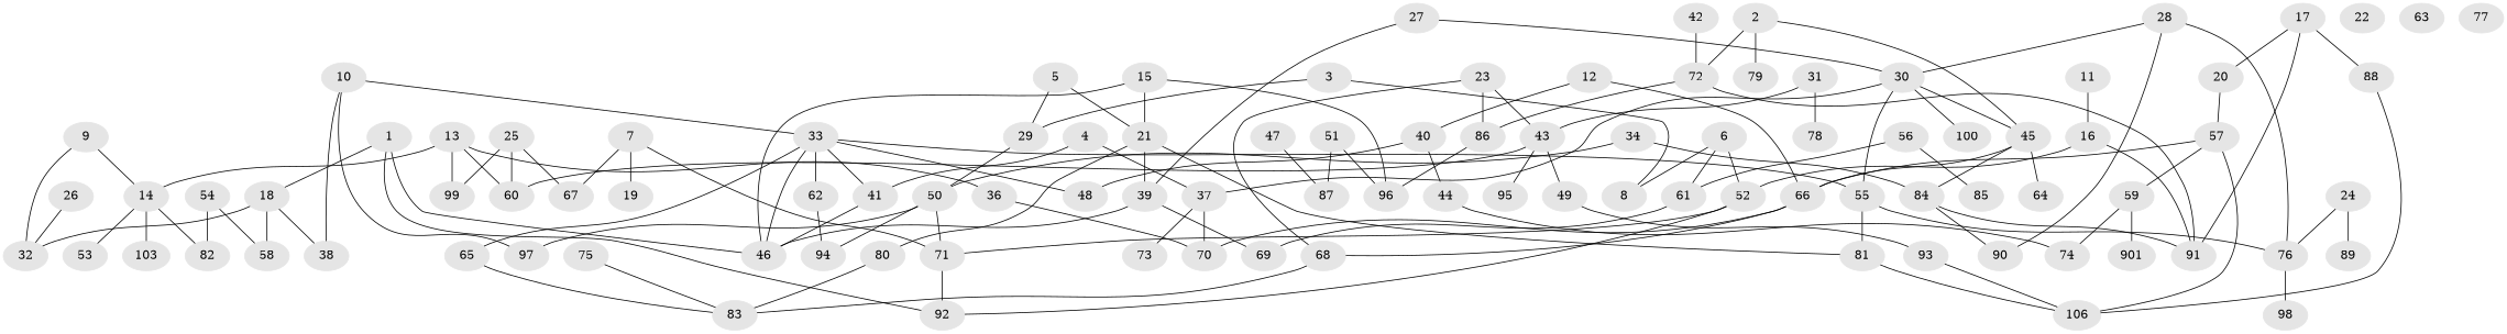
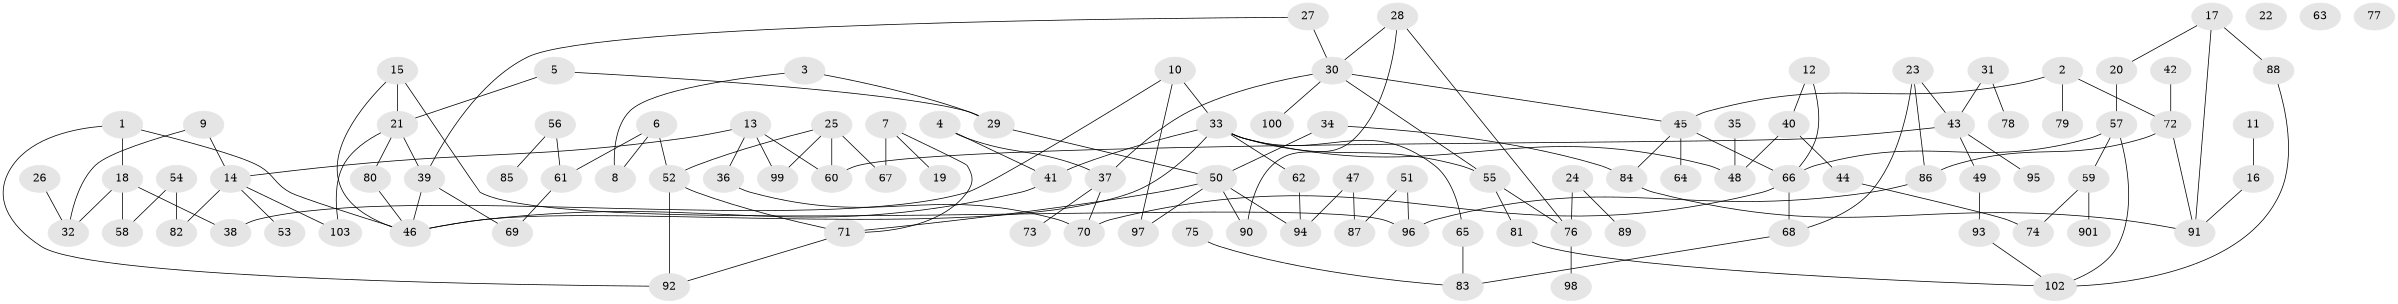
  graph {
    node [color=gray90 style=filled]
    1
    18
    46
    92
    32
    38
    58
    2
    45
    72
    79
    66
    84
    64
    91
    86
    3
    8
    29
    50
    4
    37
    41
    70
    73
    5
    21
    103
    39
    80
    6
    52
    61
    71
    69
    7
    19
    67
    9
    14
    53
    82
    10
    33
    97
    55
    48
    62
    65
    11
    16
    12
    40
    44
    68
    13
    36
    60
    99
    15
    96
    17
    20
    88
    57
-   102 [label=106]
+   102
    59
    83
    22
    23
    43
    49
    95
    24
    76
    89
    98
    25
    26
    27
    30
    100
    28
    90
    94
    81
    31
    78
    34
+   35
    74
    42
    93
    47
    87
    51
    54
    56
    85
    n100 [label=901]
    63
    75
    77
    1 -- 18
    1 -- 46
    1 -- 92
    18 -- 32
    18 -- 38
    18 -- 58
    2 -- 45
    2 -- 72
    2 -- 79
    45 -- 66
    45 -- 84
    45 -- 64
    72 -- 91
    72 -- 86
    66 -- 70
    66 -- 68
    84 -- 91
-   84 -- 90
+   50 -- 90
    86 -- 96
    3 -- 8
    3 -- 29
    29 -- 50
    50 -- 71
    50 -- 97
    50 -- 94
    4 -- 37
    4 -- 41
    37 -- 70
    37 -- 73
    41 -- 46
    5 -- 29
    5 -- 21
-   21 -- 81
+   21 -- 103
    21 -- 39
    21 -- 80
    39 -- 46
    39 -- 69
-   80 -- 83
+   80 -- 46
    6 -- 8
    6 -- 52
    6 -- 61
    52 -- 92
    52 -- 71
    61 -- 69
    71 -- 92
    7 -- 71
    7 -- 19
    7 -- 67
    9 -- 32
    9 -- 14
    14 -- 103
    14 -- 53
    14 -- 82
    10 -- 38
    10 -- 33
    10 -- 97
    33 -- 46
    33 -- 41
    33 -- 55
    33 -- 48
    33 -- 62
    33 -- 65
    55 -- 76
    55 -- 81
    62 -- 94
    65 -- 83
    11 -- 16
    16 -- 91
-   16 -- 52
+   25 -- 52
    12 -- 66
    12 -- 40
    40 -- 48
    40 -- 44
    44 -- 74
    68 -- 83
    13 -- 14
    13 -- 36
    13 -- 60
    13 -- 99
    36 -- 70
    15 -- 46
    15 -- 21
    15 -- 96
    17 -- 91
    17 -- 20
    17 -- 88
    20 -- 57
    88 -- 102
    57 -- 66
    57 -- 102
    57 -- 59
    59 -- 74
    59 -- n100
    23 -- 86
    23 -- 68
    23 -- 43
    43 -- 60
    43 -- 49
    43 -- 95
    49 -- 93
    24 -- 76
    24 -- 89
    76 -- 98
    25 -- 67
    25 -- 60
    25 -- 99
    26 -- 32
    27 -- 39
    27 -- 30
    30 -- 45
    30 -- 37
    30 -- 55
    30 -- 100
    28 -- 76
    28 -- 30
    28 -- 90
    81 -- 102
    31 -- 43
    31 -- 78
    34 -- 84
    34 -- 50
+   35 -- 48
    42 -- 72
    93 -- 102
+   47 -- 94
    47 -- 87
    51 -- 96
    51 -- 87
    54 -- 58
    54 -- 82
    56 -- 61
    56 -- 85
    75 -- 83
  }
